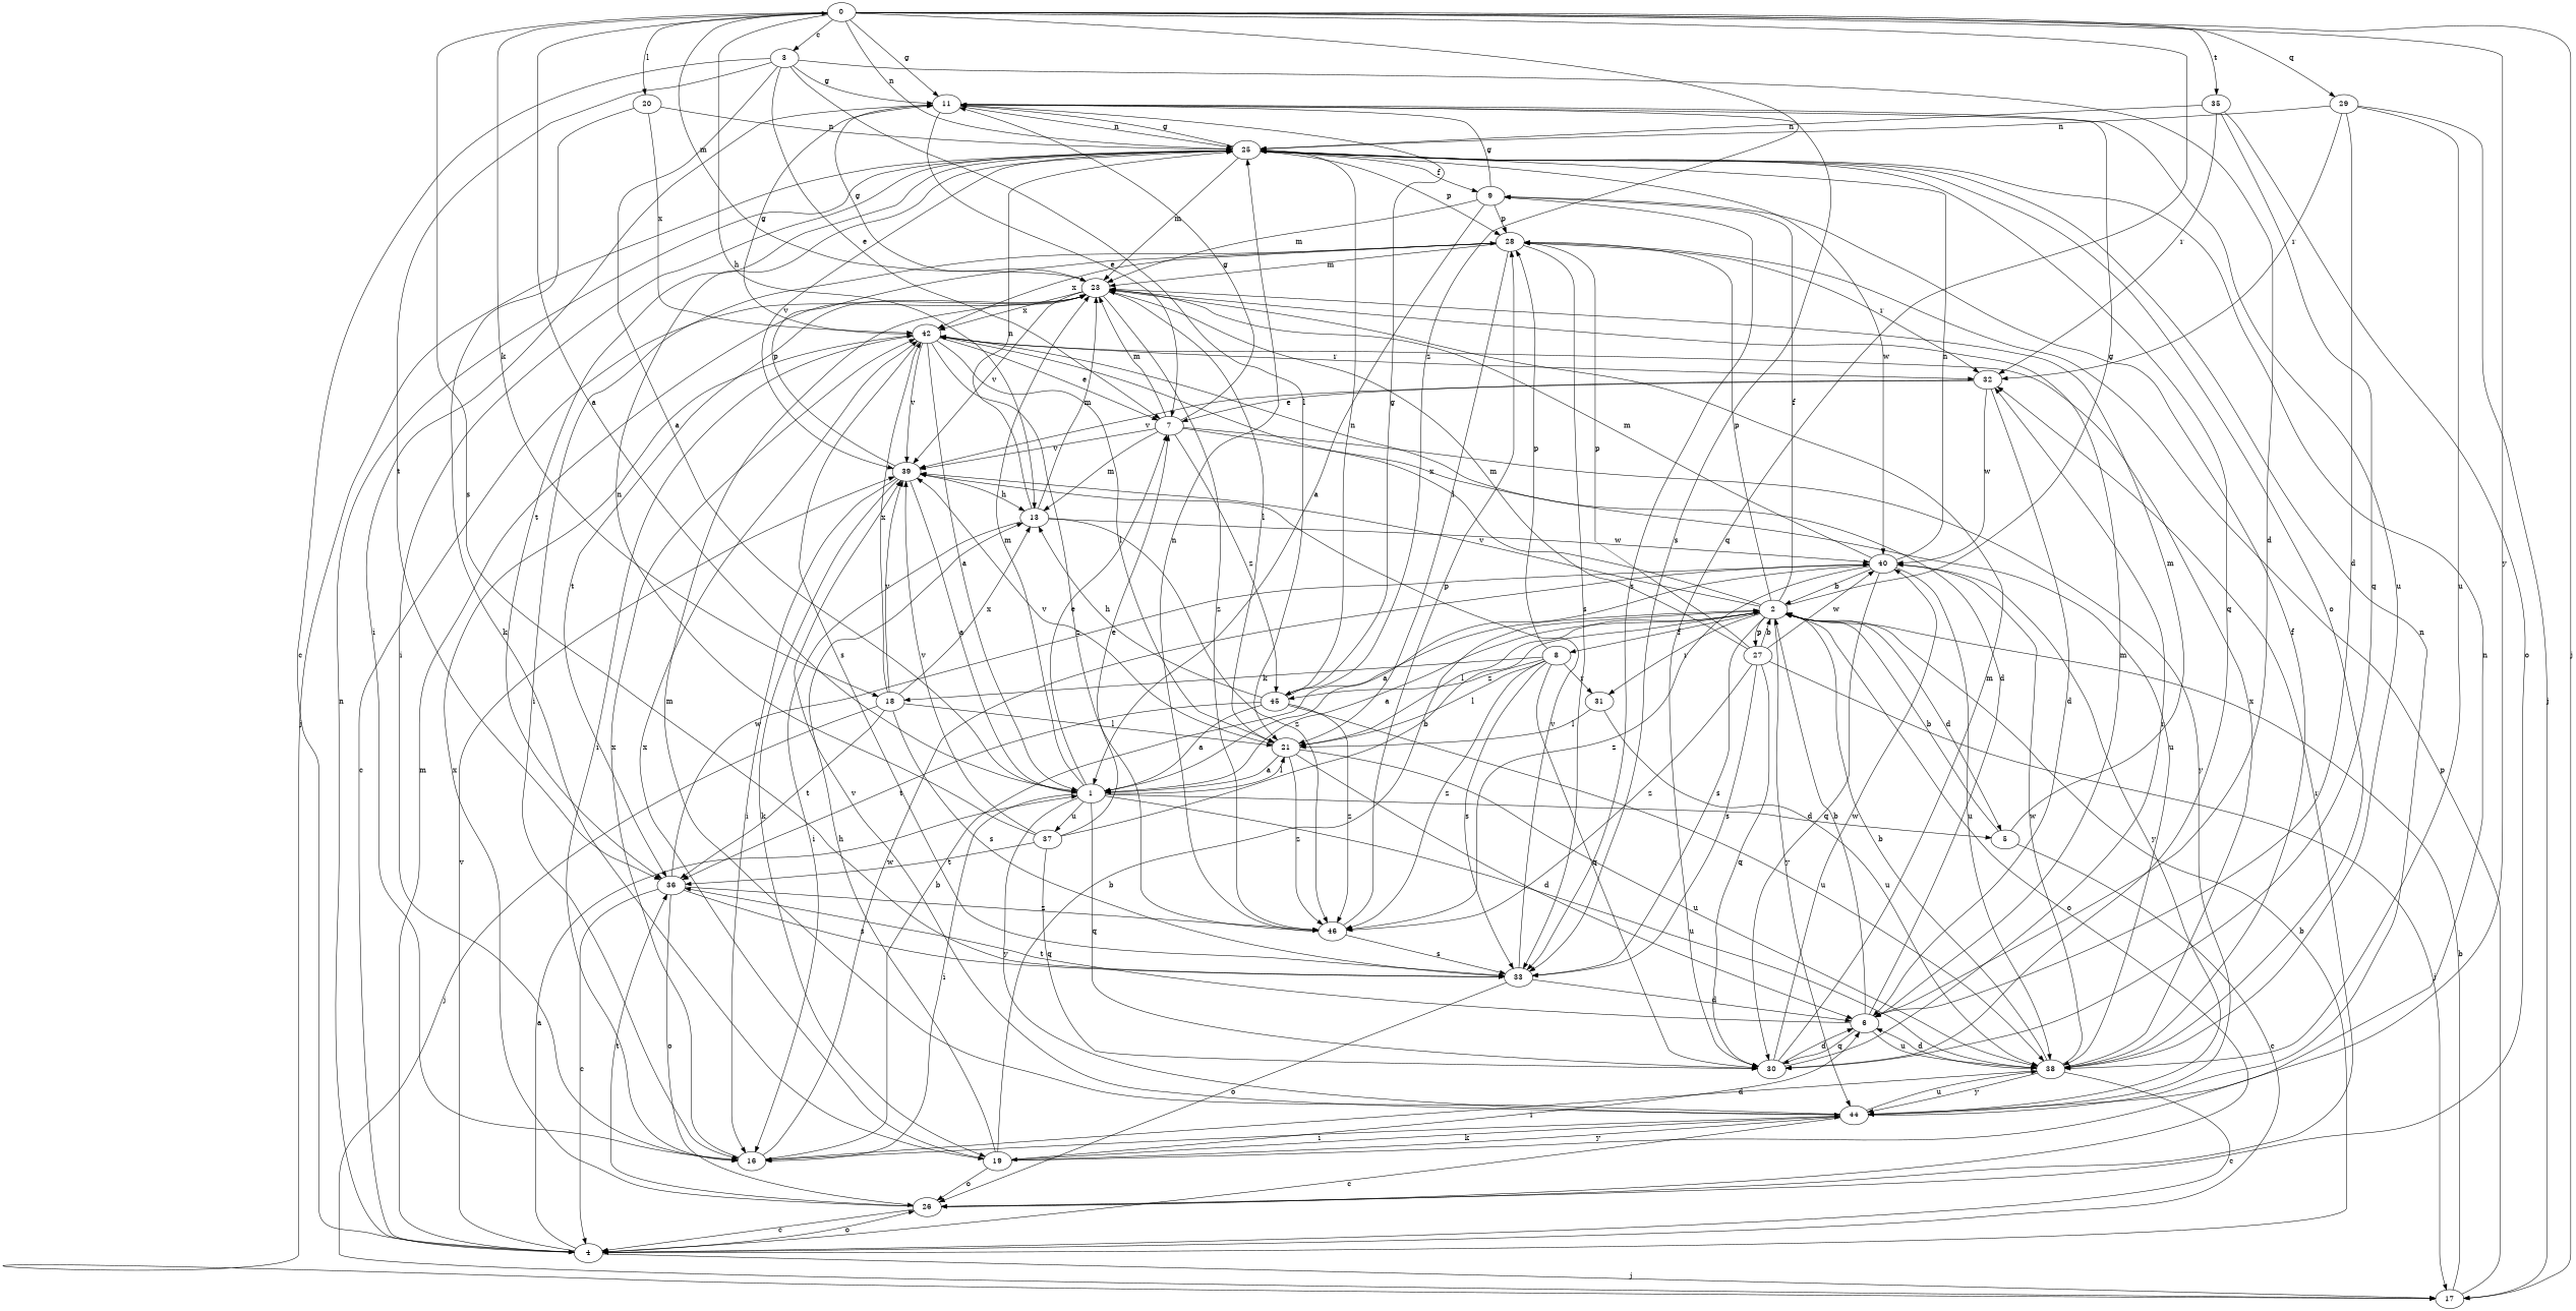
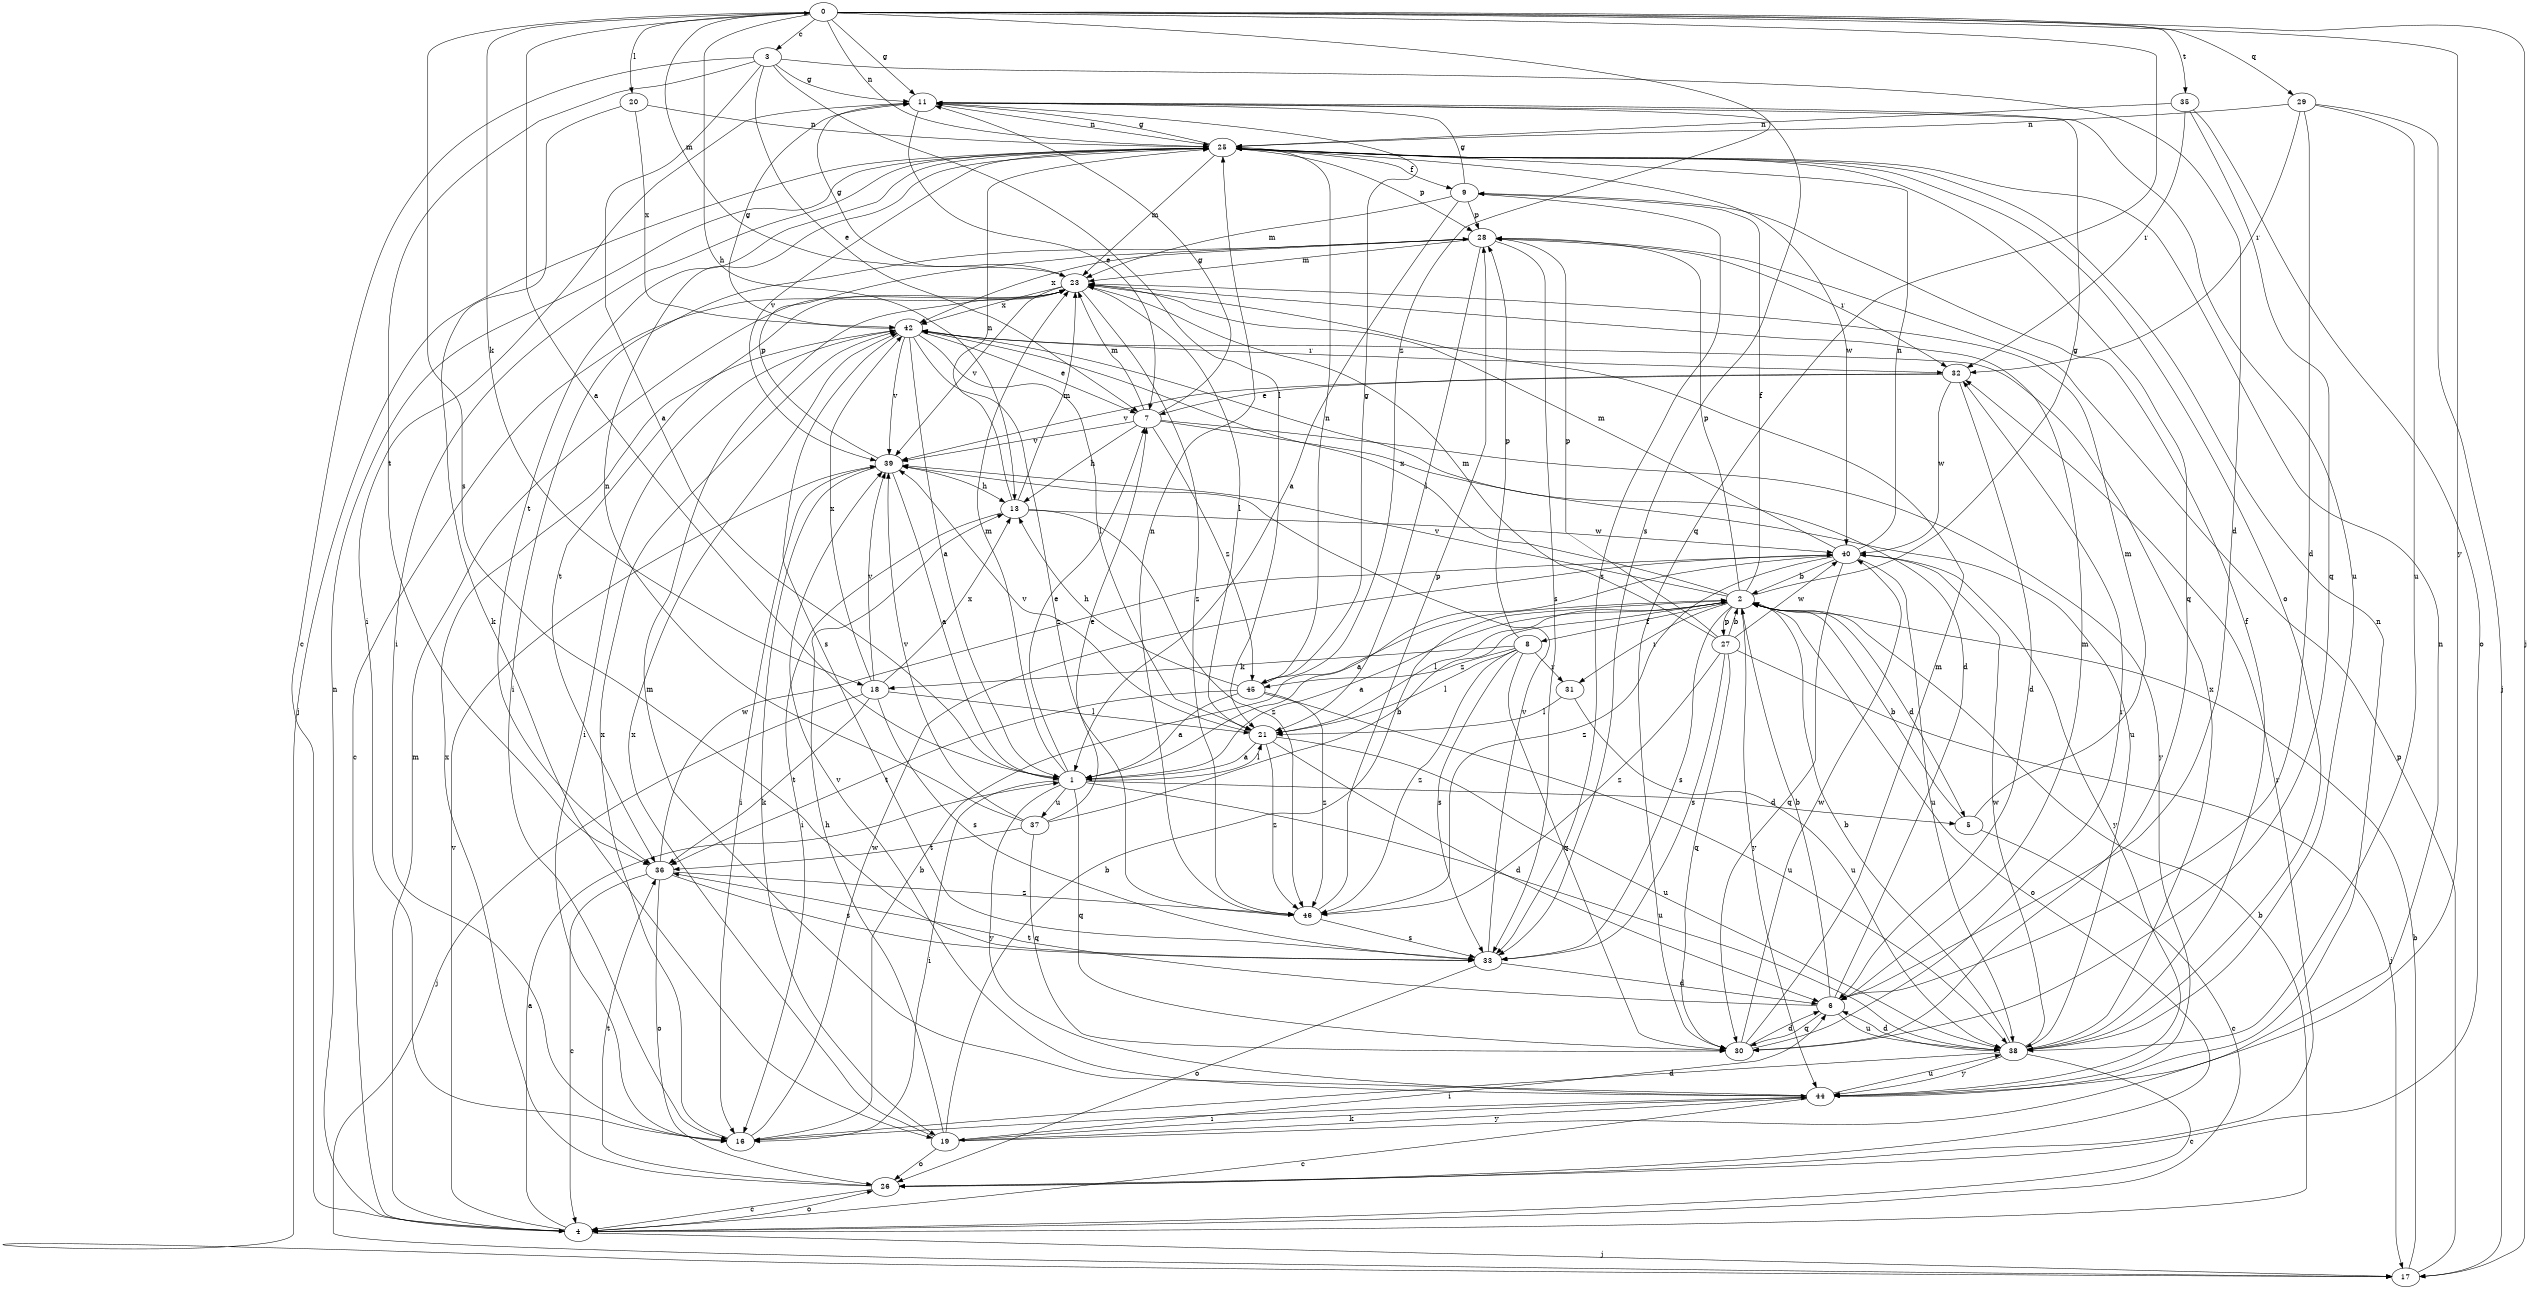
  strict digraph {
    0
    3
    11
    13
    17
    18
    20
    23
    25
    29
    30
    33
    35
    44
    45
    1
    7
    21
    4
    6
    36
    16
    38
    46
    40
    2
    28
    39
    42
    19
    9
    32
    26
    5
    37
    8
    27
    31
    0 -> 3 [label=c]
    0 -> 11 [label=g]
    0 -> 13 [label=h]
    0 -> 17 [label=j]
    0 -> 18 [label=k]
    0 -> 20 [label=l]
    0 -> 23 [label=m]
    0 -> 25 [label=n]
    0 -> 29 [label=q]
    0 -> 30 [label=q]
    0 -> 33 [label=s]
    0 -> 35 [label=t]
    0 -> 44 [label=y]
    0 -> 45 [label=z]
    3 -> 11 [label=g]
    3 -> 1 [label=a]
    3 -> 7 [label=e]
    3 -> 21 [label=l]
    3 -> 4 [label=c]
    3 -> 6 [label=d]
    3 -> 36 [label=t]
    11 -> 25 [label=n]
    11 -> 33 [label=s]
    11 -> 7 [label=e]
    11 -> 16 [label=i]
    11 -> 38 [label=u]
    13 -> 23 [label=m]
    13 -> 25 [label=n]
    13 -> 16 [label=i]
    13 -> 46 [label=z]
    13 -> 40 [label=w]
    17 -> 2 [label=b]
    17 -> 28 [label=p]
    18 -> 13 [label=x]
    18 -> 17 [label=j]
    18 -> 33 [label=s]
    18 -> 21 [label=l]
    18 -> 36 [label=t]
    18 -> 39 [label=v]
    18 -> 42 [label=x]
    20 -> 25 [label=n]
    20 -> 42 [label=x]
    20 -> 19 [label=k]
    23 -> 11 [label=g]
    23 -> 21 [label=l]
    23 -> 4 [label=c]
    23 -> 36 [label=t]
    23 -> 46 [label=z]
    23 -> 39 [label=v]
    23 -> 42 [label=x]
    25 -> 11 [label=g]
    25 -> 17 [label=j]
    25 -> 23 [label=m]
    25 -> 30 [label=q]
    25 -> 36 [label=t]
    25 -> 16 [label=i]
    25 -> 38 [label=o]
    25 -> 40 [label=w]
    25 -> 28 [label=p]
    25 -> 39 [label=v]
    25 -> 9 [label=f]
    29 -> 17 [label=j]
    29 -> 25 [label=n]
    29 -> 6 [label=d]
    29 -> 38 [label=u]
    29 -> 32 [label=r]
    30 -> 23 [label=m]
    30 -> 6 [label=d]
    30 -> 40 [label=w]
    30 -> 32 [label=r]
    33 -> 6 [label=d]
    33 -> 39 [label=v]
    33 -> 26 [label=o]
    35 -> 25 [label=n]
    35 -> 30 [label=q]
    35 -> 32 [label=r]
    35 -> 26 [label=o]
    44 -> 23 [label=m]
    44 -> 25 [label=n]
    44 -> 4 [label=c]
    44 -> 16 [label=i]
    44 -> 38 [label=u]
    44 -> 39 [label=v]
    44 -> 19 [label=k]
    45 -> 11 [label=g]
    45 -> 13 [label=h]
    45 -> 25 [label=n]
    45 -> 1 [label=a]
    45 -> 36 [label=t]
    45 -> 38 [label=u]
    45 -> 46 [label=z]
    1 -> 0 [label=a]
    1 -> 23 [label=m]
    1 -> 30 [label=q]
    1 -> 44 [label=y]
    1 -> 7 [label=e]
    1 -> 21 [label=l]
    1 -> 16 [label=i]
    1 -> 38 [label=u]
    1 -> 5 [label=d]
    1 -> 37 [label=u]
    7 -> 11 [label=g]
-   7 -> 13 [label=m]
+   7 -> 13 [label=h]
    7 -> 23 [label=m]
    7 -> 44 [label=y]
    7 -> 45 [label=z]
    7 -> 38 [label=u]
    7 -> 39 [label=v]
    21 -> 1 [label=a]
    21 -> 6 [label=d]
    21 -> 38 [label=u]
    21 -> 46 [label=z]
    21 -> 39 [label=v]
    4 -> 17 [label=j]
    4 -> 23 [label=m]
    4 -> 25 [label=n]
    4 -> 1 [label=a]
    4 -> 2 [label=b]
    4 -> 39 [label=v]
    4 -> 26 [label=o]
    6 -> 23 [label=m]
    6 -> 30 [label=q]
    6 -> 36 [label=t]
    6 -> 38 [label=u]
    6 -> 2 [label=b]
    6 -> 42 [label=d]
    36 -> 33 [label=s]
    36 -> 4 [label=c]
    36 -> 46 [label=z]
    36 -> 40 [label=w]
    36 -> 26 [label=o]
    16 -> 40 [label=w]
    16 -> 2 [label=b]
    16 -> 42 [label=x]
    38 -> 44 [label=y]
    38 -> 4 [label=c]
    38 -> 6 [label=d]
    38 -> 16 [label=i]
    38 -> 40 [label=w]
    38 -> 2 [label=b]
    38 -> 42 [label=x]
    38 -> 9 [label=f]
    46 -> 25 [label=n]
    46 -> 33 [label=s]
    46 -> 28 [label=p]
    40 -> 23 [label=m]
    40 -> 25 [label=n]
    40 -> 30 [label=q]
    40 -> 44 [label=y]
    40 -> 1 [label=a]
    40 -> 38 [label=u]
    40 -> 46 [label=z]
    40 -> 2 [label=b]
    2 -> 11 [label=g]
    2 -> 33 [label=s]
    2 -> 44 [label=y]
    2 -> 1 [label=a]
    2 -> 21 [label=l]
    2 -> 28 [label=p]
    2 -> 39 [label=v]
    2 -> 42 [label=x]
    2 -> 9 [label=f]
    2 -> 26 [label=o]
    2 -> 5 [label=d]
    2 -> 8 [label=f]
    2 -> 27 [label=p]
    2 -> 31 [label=r]
    28 -> 23 [label=m]
    28 -> 33 [label=s]
    28 -> 21 [label=l]
    28 -> 16 [label=i]
    28 -> 42 [label=x]
    28 -> 32 [label=r]
    39 -> 13 [label=h]
    39 -> 1 [label=a]
    39 -> 16 [label=i]
    39 -> 28 [label=p]
    39 -> 19 [label=k]
    42 -> 11 [label=g]
    42 -> 33 [label=s]
    42 -> 1 [label=a]
    42 -> 7 [label=e]
    42 -> 21 [label=l]
    42 -> 16 [label=i]
    42 -> 46 [label=z]
    42 -> 39 [label=v]
    42 -> 32 [label=r]
    19 -> 13 [label=h]
    19 -> 25 [label=n]
    19 -> 44 [label=y]
    19 -> 6 [label=d]
    19 -> 2 [label=b]
    19 -> 42 [label=x]
    19 -> 26 [label=o]
    9 -> 11 [label=g]
    9 -> 23 [label=m]
    9 -> 33 [label=s]
    9 -> 1 [label=a]
    9 -> 28 [label=p]
    32 -> 7 [label=e]
    32 -> 6 [label=d]
    32 -> 40 [label=w]
    32 -> 39 [label=v]
    26 -> 4 [label=c]
    26 -> 36 [label=t]
    26 -> 42 [label=x]
    26 -> 32 [label=r]
    5 -> 23 [label=m]
    5 -> 4 [label=c]
    5 -> 2 [label=b]
    37 -> 25 [label=n]
    37 -> 30 [label=q]
    37 -> 7 [label=e]
    37 -> 36 [label=t]
    37 -> 2 [label=b]
    37 -> 39 [label=v]
    8 -> 18 [label=k]
    8 -> 30 [label=q]
    8 -> 33 [label=s]
    8 -> 45 [label=z]
    8 -> 21 [label=l]
    8 -> 46 [label=z]
    8 -> 28 [label=p]
    8 -> 31 [label=r]
    27 -> 17 [label=j]
    27 -> 23 [label=m]
    27 -> 30 [label=q]
    27 -> 33 [label=s]
    27 -> 46 [label=z]
    27 -> 40 [label=w]
    27 -> 2 [label=b]
    27 -> 28 [label=p]
    31 -> 21 [label=l]
    31 -> 38 [label=u]
  }
